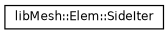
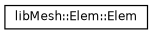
  digraph {
    rankdir=TB
-   n1 [color=black fillcolor=white fontname=Helvetica fontsize=10 height=0.2 label="libMesh::Elem::SideIter" shape=record style=filled width=0.4]
+   n1 [color=black fillcolor=white fontname=Helvetica fontsize=10 height=0.2 label="libMesh::Elem::Elem" shape=record style=filled width=0.4]
  }
